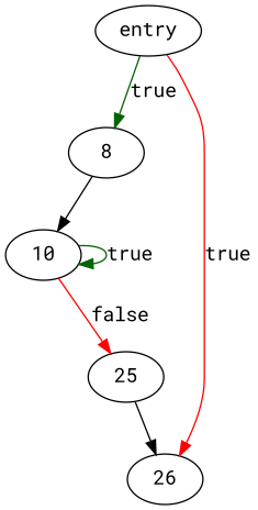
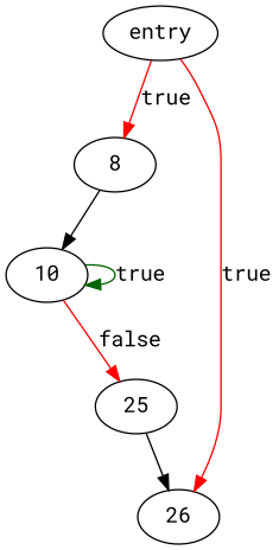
  digraph {
    fontname="Roboto Mono"
    node [fontname="Roboto Mono"]
    edge [fontname="Roboto Mono"]
    n1 [label=entry]
    8
    26
    10
    25
-   n1 -> 8 [color=darkgreen label=true]
+   n1 -> 8 [color=red label=true]
    n1 -> 26 [color=red label=true]
    8 -> 10
    10 -> 10 [color=darkgreen label=true]
    10 -> 25 [color=red label=false]
    25 -> 26
  }
